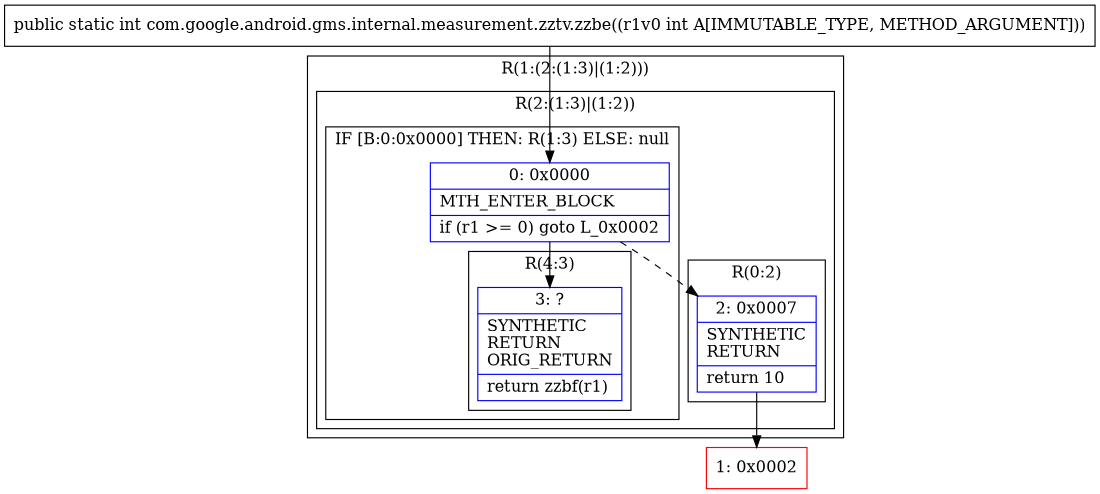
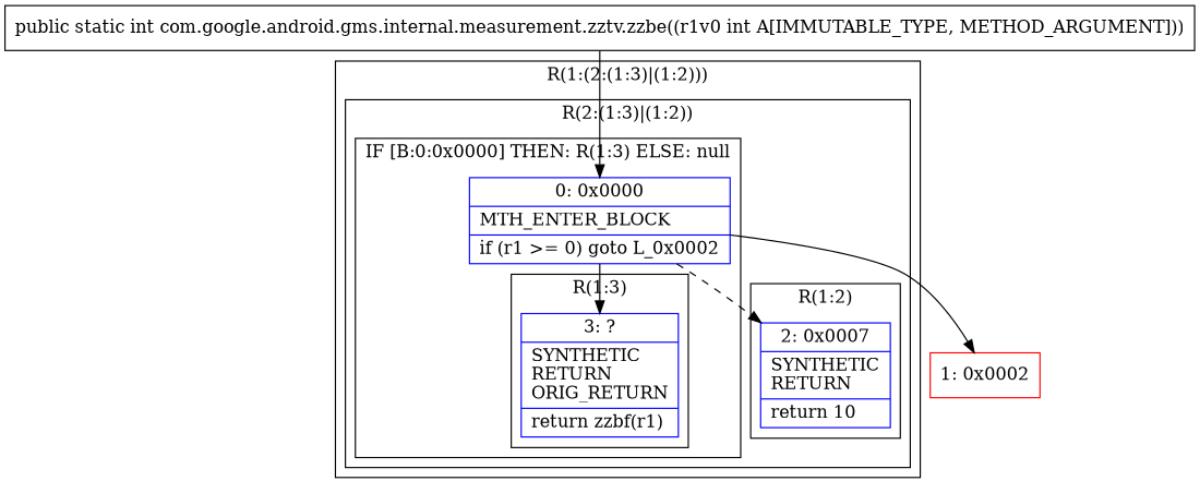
  digraph {
    node [color=blue shape=record]
    n1 [label="{3\:\ ?|SYNTHETIC\lRETURN\lORIG_RETURN\l|return zzbf(r1)\l}"]
    n2 [label="{0\:\ 0x0000|MTH_ENTER_BLOCK\l|if (r1 \>= 0) goto L_0x0002\l}"]
    n3 [label="{2\:\ 0x0007|SYNTHETIC\lRETURN\l|return 10\l}"]
    n4 [color=red label="{1\:\ 0x0002}"]
    n5 [label="{public static int com.google.android.gms.internal.measurement.zztv.zzbe((r1v0 int A[IMMUTABLE_TYPE, METHOD_ARGUMENT])) }" color=""]
    subgraph cluster_1 {
      label="R(1:(2:(1:3)|(1:2)))"
      subgraph cluster_2 {
        label="R(2:(1:3)|(1:2))"
        subgraph cluster_3 {
          label="IF [B:0:0x0000] THEN: R(1:3) ELSE: null"
          n2
          subgraph cluster_4 {
-           label="R(4:3)"
+           label="R(1:3)"
            n1
          }
        }
        subgraph cluster_5 {
-         label="R(0:2)"
+         label="R(1:2)"
          n3
        }
      }
    }
    n2 -> n1
    n2 -> n3 [style=dashed]
-   n3 -> n4
+   n2 -> n4
    n5 -> n2
  }
